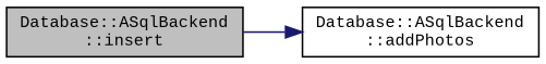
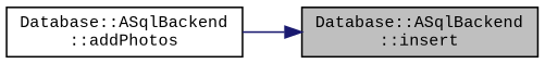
  digraph {
    rankdir=RL
    fontname="Liberation Mono"
    node [color=black fontname="Liberation Mono" fontsize=10 shape=record style=filled]
    n1 [fillcolor=grey75 fontcolor=black height=0.2 label="Database::ASqlBackend\l::insert" width=0.4]
    n2 [fillcolor=white height=0.2 label="Database::ASqlBackend\l::addPhotos" width=0.4]
-   n2 -> n1 [color=midnightblue dir=back fontname="Liberation Mono" fontsize=10 labelfontname=Helvetica labelfontsize=10 style=solid]
+   n1 -> n2 [color=midnightblue dir=back fontname="Liberation Mono" fontsize=10 labelfontname=Helvetica labelfontsize=10 style=solid]
  }
